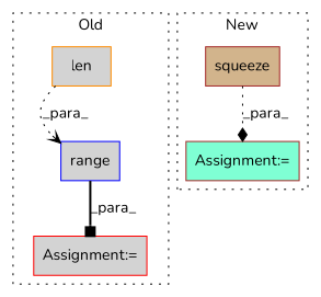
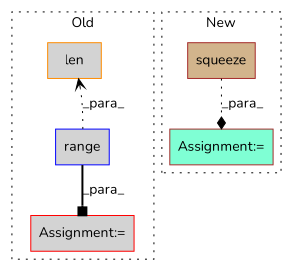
  digraph {
    fontname=Nunito
    node [a=32 color=brown fillcolor=lightgrey fontname=Nunito shape=box style=filled]
    edge [fontname=Nunito style=dotted]
    n1 [color=darkorange l="4,1" label=len s="4719,4733"]
    n2 [a=7 color=red l="57,2" label="Assignment:=" s="4648,4735"]
    n3 [color=blue l="6,1" label=range s="4713,4734"]
    n4 [fillcolor=tan l="8,1" label=squeeze s="4797,4806"]
    n5 [a=7 fillcolor=aquamarine l="140,2" label="Assignment:=" s="4915,5077"]
    subgraph cluster_1 {
      label=Old
      style=dotted
      n1
      n2
      n3
    }
    subgraph cluster_2 {
      label=New
      style=dotted
      n4
      n5
    }
-   n1 -> n3 [arrowhead=vee label=_para_]
+   n3 -> n1 [arrowhead=vee label=_para_]
    n3 -> n2 [arrowhead=box label=_para_ style=bold]
    n4 -> n5 [arrowhead=diamond label=_para_]
  }
